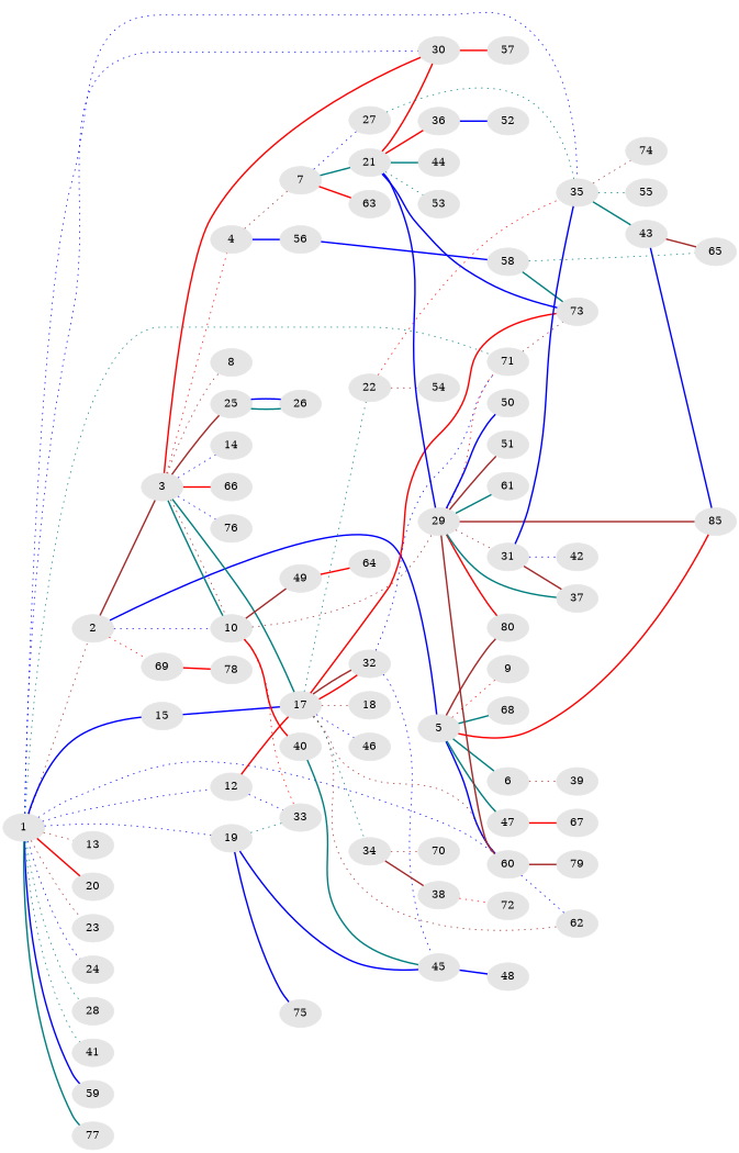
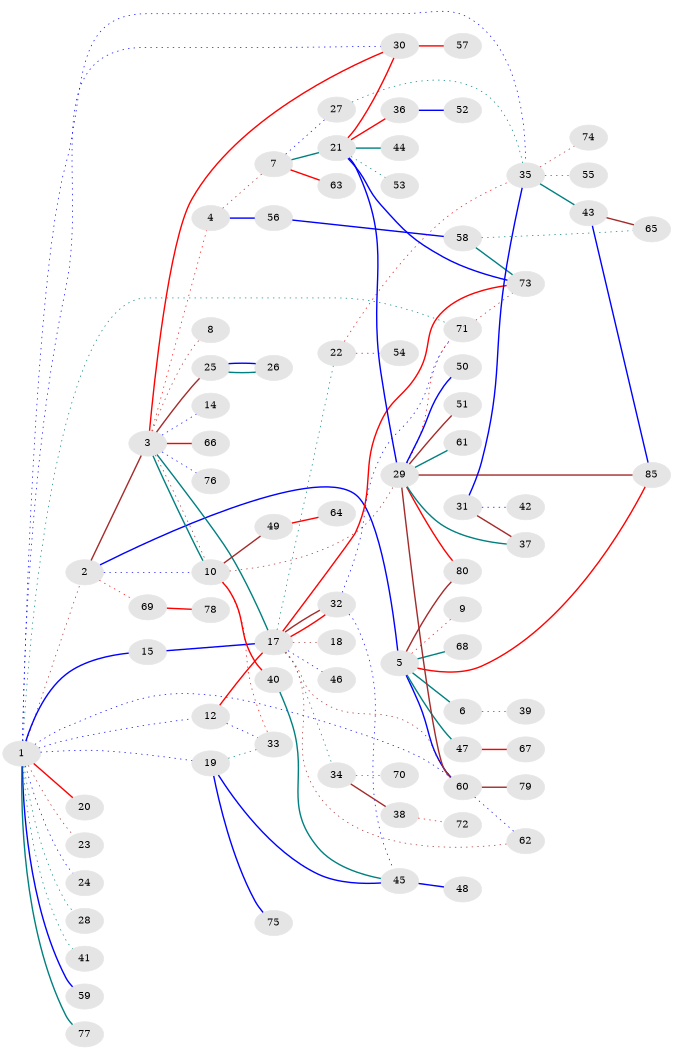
  graph {
    rankdir=LR
    node [color=gray90 style=filled]
    edge [color=blue style=bold]
    1
    2
    12
-   13
    15
    19
    20
    23
    24
    28
    30
    35
    41
    59
    60
    71
    77
    3
    5
    10
    69
    17
    33
    45
    75
    57
    43
    55
    74
    62
    79
    73
    4
    8
    14
    25
    66
    76
    6
    9
    47
    68
    80
    n44 [label=85]
    29
    40
    49
    78
    7
    56
    18
    22
    32
    34
    46
    26
    21
    27
    63
    58
    39
    67
    36
    44
    53
    31
    37
    50
    51
    61
    64
    54
    38
    70
    48
    52
    42
    72
    65
    1 -- 2 [color=brown style=dotted]
    1 -- 12 [style=dotted]
-   1 -- 13 [color=brown style=dotted]
    1 -- 15
    1 -- 19 [style=dotted]
    1 -- 20 [color=red]
    1 -- 23 [color=brown style=dotted]
    1 -- 24 [style=dotted]
    1 -- 28 [color=teal style=dotted]
    1 -- 30 [style=dotted]
    1 -- 35 [style=dotted]
    1 -- 41 [color=teal style=dotted]
    1 -- 59
    1 -- 60 [style=dotted]
    1 -- 71 [color=teal style=dotted]
    1 -- 77 [color=teal]
    2 -- 3 [color=brown]
    2 -- 5
    2 -- 10 [style=dotted]
    2 -- 69 [color=red style=dotted]
    12 -- 17 [color=red]
    12 -- 33 [style=dotted]
    15 -- 17
    19 -- 33 [color=teal style=dotted]
    19 -- 45
    19 -- 75
    30 -- 57 [color=red]
    35 -- 43 [color=teal]
    35 -- 55 [color=teal style=dotted]
    35 -- 74 [color=brown style=dotted]
    60 -- 62 [style=dotted]
    60 -- 79 [color=brown]
    71 -- 73 [color=brown style=dotted]
    3 -- 30 [color=red]
    3 -- 10 [color=teal]
    3 -- 10 [color=brown style=dotted]
    3 -- 17 [color=teal]
    3 -- 4 [color=red style=dotted]
    3 -- 8 [color=brown style=dotted]
    3 -- 14 [style=dotted]
    3 -- 25 [color=brown]
    3 -- 66 [color=red]
    3 -- 76 [style=dotted]
    5 -- 60
    5 -- 6 [color=teal]
    5 -- 9 [color=red style=dotted]
    5 -- 47 [color=teal]
    5 -- 68 [color=teal]
    5 -- 80 [color=brown]
    5 -- n44 [color=red]
    10 -- 33 [color=red style=dotted]
    10 -- 29 [color=brown style=dotted]
    10 -- 40 [color=red]
    10 -- 49 [color=brown]
    69 -- 78 [color=red]
    17 -- 60 [color=brown style=dotted]
    17 -- 62 [color=brown style=dotted]
    17 -- 73 [color=red]
    17 -- 18 [color=brown style=dotted]
    17 -- 22 [color=teal style=dotted]
    17 -- 32 [color=red]
    17 -- 32 [color=brown]
    17 -- 34 [color=teal style=dotted]
    17 -- 46 [style=dotted]
    45 -- 48
    43 -- n44
    43 -- 65 [color=brown]
    4 -- 7 [color=brown style=dotted]
    4 -- 56
    25 -- 26 [color=teal]
    25 -- 26
    6 -- 39 [color=brown style=dotted]
    47 -- 67 [color=red]
    29 -- 60 [color=brown]
    29 -- 71 [color=red style=dotted]
    29 -- 80 [color=red]
    29 -- n44 [color=brown]
-   29 -- 31 [color=brown style=dotted]
    29 -- 37 [color=teal]
    29 -- 50
    29 -- 51 [color=brown]
    29 -- 61 [color=teal]
    40 -- 45 [color=teal]
    49 -- 64 [color=red]
    7 -- 21 [color=teal]
    7 -- 27 [style=dotted]
    7 -- 63 [color=red]
    56 -- 58
    22 -- 35 [color=red style=dotted]
    22 -- 54 [color=brown style=dotted]
    32 -- 71 [style=dotted]
    32 -- 45 [style=dotted]
    34 -- 38 [color=brown]
    34 -- 70 [color=brown style=dotted]
    21 -- 30 [color=red]
    21 -- 73
    21 -- 29
    21 -- 36 [color=red]
    21 -- 44 [color=teal]
    21 -- 53 [color=teal style=dotted]
    27 -- 35 [color=teal style=dotted]
    58 -- 73 [color=teal]
    58 -- 65 [color=teal style=dotted]
    36 -- 52
    31 -- 35
    31 -- 37 [color=brown]
    31 -- 42 [style=dotted]
    38 -- 72 [color=red style=dotted]
  }
